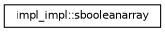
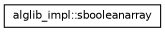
  digraph {
    rankdir=TB
-   n1 [color=black fillcolor=white fontname=Helvetica fontsize=10 height=0.2 label="impl_impl::sbooleanarray" shape=record style=filled width=0.4]
+   n1 [color=black fillcolor=white fontname=Helvetica fontsize=10 height=0.2 label="alglib_impl::sbooleanarray" shape=record style=filled width=0.4]
  }
